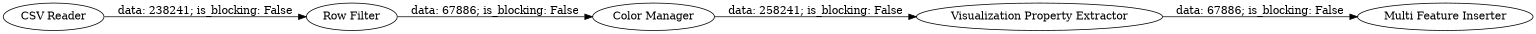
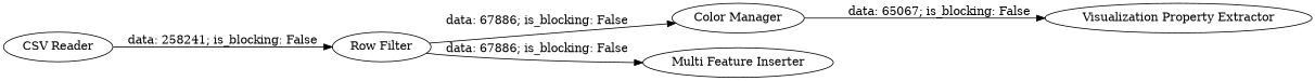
  digraph {
    rankdir=LR
    n1 [label="Row Filter"]
    n2 [label="Color Manager"]
    n3 [label="Visualization Property Extractor"]
    n4 [label="Multi Feature Inserter"]
    n5 [label="CSV Reader"]
    n1 -> n2 [label="data: 67886; is_blocking: False"]
-   n2 -> n3 [label="data: 258241; is_blocking: False"]
-   n3 -> n4 [label="data: 67886; is_blocking: False"]
-   n5 -> n1 [label="data: 238241; is_blocking: False"]
+   n2 -> n3 [label="data: 65067; is_blocking: False"]
+   n1 -> n4 [label="data: 67886; is_blocking: False"]
+   n5 -> n1 [label="data: 258241; is_blocking: False"]
  }
